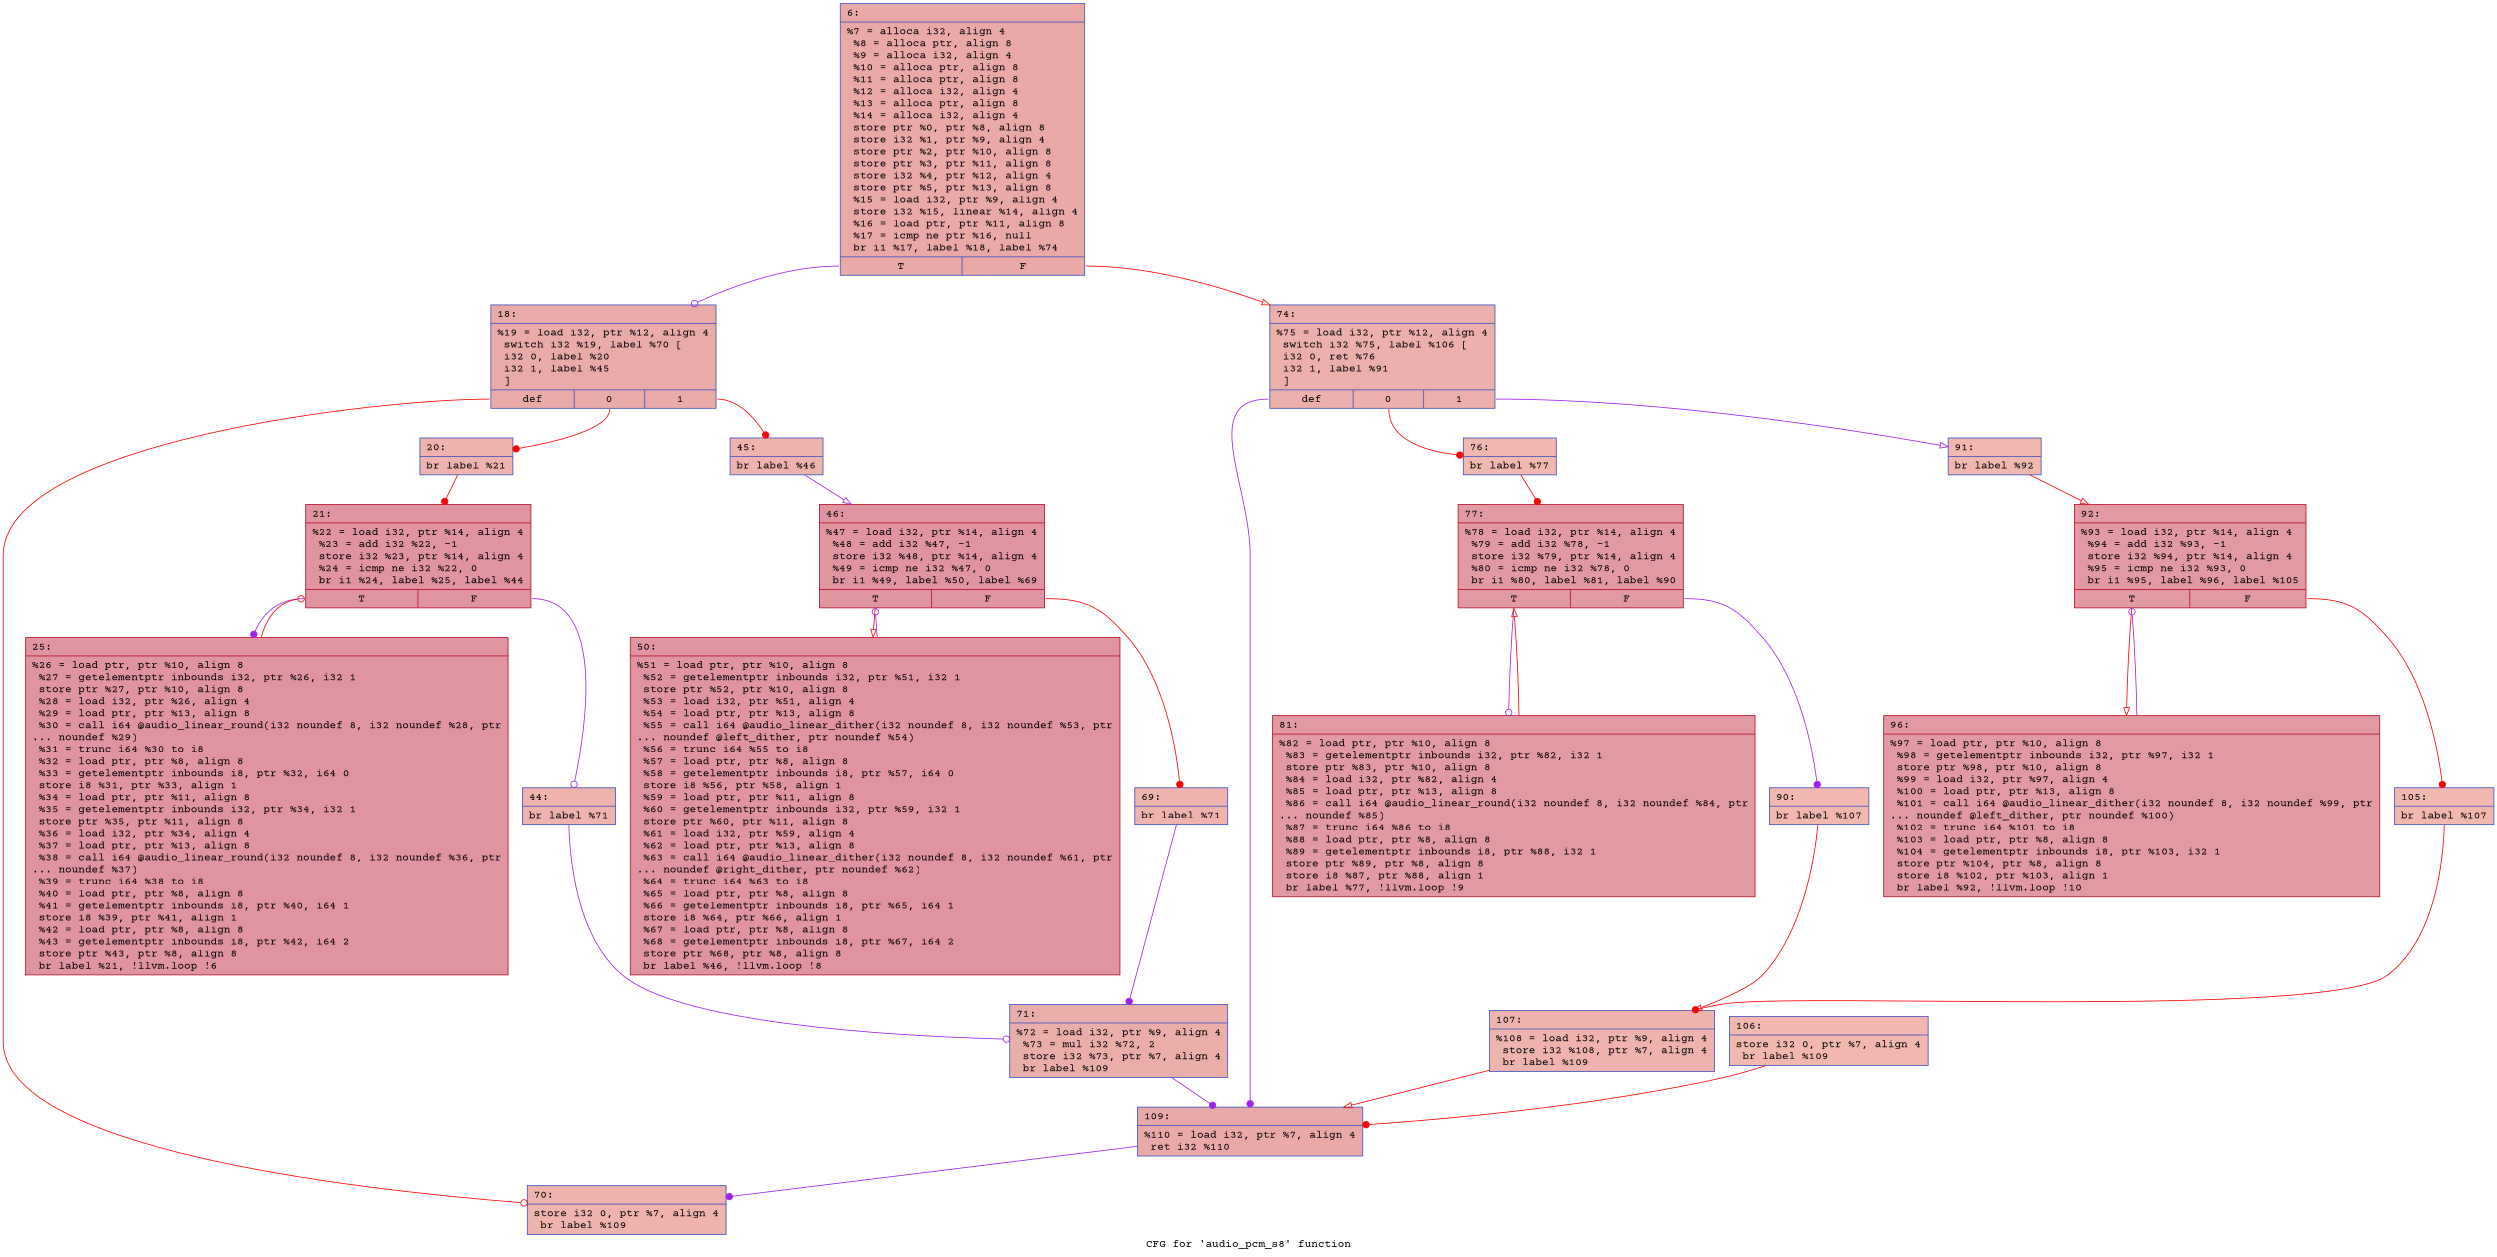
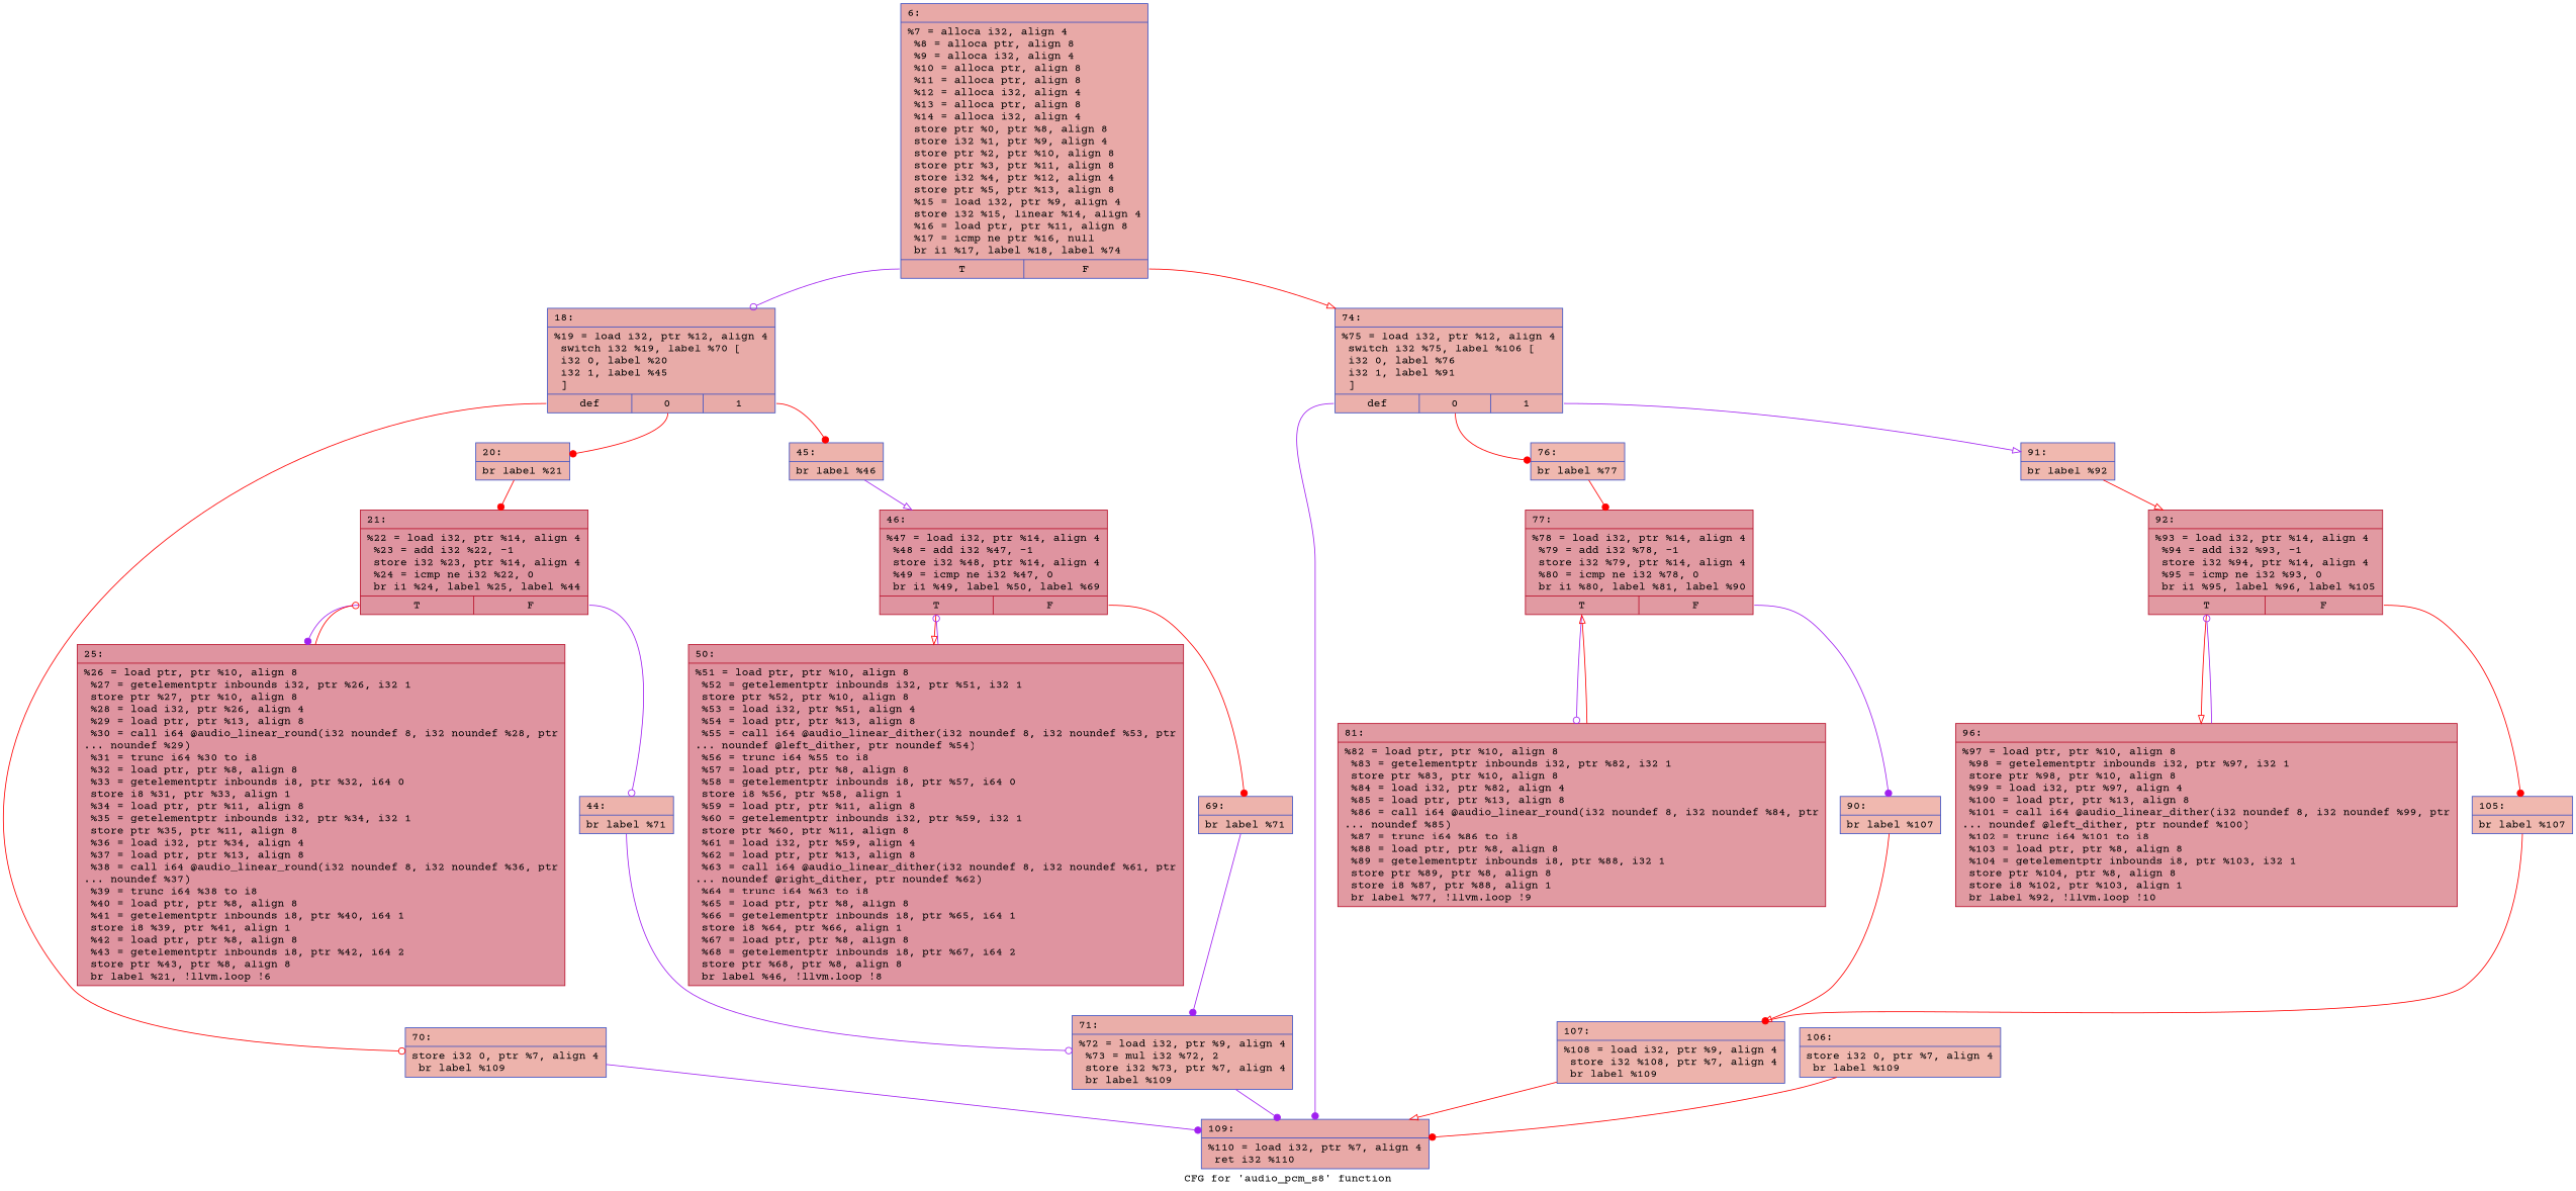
  digraph {
    fontname="Courier Prime"
    label="CFG for 'audio_pcm_s8' function"
    node [color="#3d50c3ff" fillcolor="#d6524470" fontname="Courier Prime" shape=record style=filled]
    edge [arrowhead=dot color=red fontname="Courier Prime"]
    n1 [fillcolor="#ca3b3770" label="{6:\l|  %7 = alloca i32, align 4\l  %8 = alloca ptr, align 8\l  %9 = alloca i32, align 4\l  %10 = alloca ptr, align 8\l  %11 = alloca ptr, align 8\l  %12 = alloca i32, align 4\l  %13 = alloca ptr, align 8\l  %14 = alloca i32, align 4\l  store ptr %0, ptr %8, align 8\l  store i32 %1, ptr %9, align 4\l  store ptr %2, ptr %10, align 8\l  store ptr %3, ptr %11, align 8\l  store i32 %4, ptr %12, align 4\l  store ptr %5, ptr %13, align 8\l  %15 = load i32, ptr %9, align 4\l  store i32 %15, linear %14, align 4\l  %16 = load ptr, ptr %11, align 8\l  %17 = icmp ne ptr %16, null\l  br i1 %17, label %18, label %74\l|{<s0>T|<s1>F}}"]
    n2 [fillcolor="#cc403a70" label="{18:\l|  %19 = load i32, ptr %12, align 4\l  switch i32 %19, label %70 [\l    i32 0, label %20\l    i32 1, label %45\l  ]\l|{<s0>def|<s1>0|<s2>1}}"]
-   n3 [fillcolor="#d24b4070" label="{74:\l|  %75 = load i32, ptr %12, align 4\l  switch i32 %75, label %106 [\l    i32 0, ret %76\l    i32 1, label %91\l  ]\l|{<s0>def|<s1>0|<s2>1}}"]
+   n3 [fillcolor="#d24b4070" label="{74:\l|  %75 = load i32, ptr %12, align 4\l  switch i32 %75, label %106 [\l    i32 0, label %76\l    i32 1, label %91\l  ]\l|{<s0>def|<s1>0|<s2>1}}"]
    n4 [label="{70:\l|  store i32 0, ptr %7, align 4\l  br label %109\l}"]
    n5 [label="{20:\l|  br label %21\l}"]
    n6 [label="{45:\l|  br label %46\l}"]
    n7 [fillcolor="#dc5d4a70" label="{76:\l|  br label %77\l}"]
    n8 [fillcolor="#dc5d4a70" label="{91:\l|  br label %92\l}"]
    n9 [fillcolor="#ca3b3770" label="{109:\l|  %110 = load i32, ptr %7, align 4\l  ret i32 %110\l}"]
    n10 [color="#b70d28ff" fillcolor="#b70d2870" label="{21:\l|  %22 = load i32, ptr %14, align 4\l  %23 = add i32 %22, -1\l  store i32 %23, ptr %14, align 4\l  %24 = icmp ne i32 %22, 0\l  br i1 %24, label %25, label %44\l|{<s0>T|<s1>F}}"]
    n11 [color="#b70d28ff" fillcolor="#b70d2870" label="{46:\l|  %47 = load i32, ptr %14, align 4\l  %48 = add i32 %47, -1\l  store i32 %48, ptr %14, align 4\l  %49 = icmp ne i32 %47, 0\l  br i1 %49, label %50, label %69\l|{<s0>T|<s1>F}}"]
    n12 [fillcolor="#dc5d4a70" label="{106:\l|  store i32 0, ptr %7, align 4\l  br label %109\l}"]
    n13 [color="#b70d28ff" fillcolor="#bb1b2c70" label="{77:\l|  %78 = load i32, ptr %14, align 4\l  %79 = add i32 %78, -1\l  store i32 %79, ptr %14, align 4\l  %80 = icmp ne i32 %78, 0\l  br i1 %80, label %81, label %90\l|{<s0>T|<s1>F}}"]
    n14 [color="#b70d28ff" fillcolor="#bb1b2c70" label="{92:\l|  %93 = load i32, ptr %14, align 4\l  %94 = add i32 %93, -1\l  store i32 %94, ptr %14, align 4\l  %95 = icmp ne i32 %93, 0\l  br i1 %95, label %96, label %105\l|{<s0>T|<s1>F}}"]
    n15 [color="#b70d28ff" fillcolor="#b70d2870" label="{25:\l|  %26 = load ptr, ptr %10, align 8\l  %27 = getelementptr inbounds i32, ptr %26, i32 1\l  store ptr %27, ptr %10, align 8\l  %28 = load i32, ptr %26, align 4\l  %29 = load ptr, ptr %13, align 8\l  %30 = call i64 @audio_linear_round(i32 noundef 8, i32 noundef %28, ptr\l... noundef %29)\l  %31 = trunc i64 %30 to i8\l  %32 = load ptr, ptr %8, align 8\l  %33 = getelementptr inbounds i8, ptr %32, i64 0\l  store i8 %31, ptr %33, align 1\l  %34 = load ptr, ptr %11, align 8\l  %35 = getelementptr inbounds i32, ptr %34, i32 1\l  store ptr %35, ptr %11, align 8\l  %36 = load i32, ptr %34, align 4\l  %37 = load ptr, ptr %13, align 8\l  %38 = call i64 @audio_linear_round(i32 noundef 8, i32 noundef %36, ptr\l... noundef %37)\l  %39 = trunc i64 %38 to i8\l  %40 = load ptr, ptr %8, align 8\l  %41 = getelementptr inbounds i8, ptr %40, i64 1\l  store i8 %39, ptr %41, align 1\l  %42 = load ptr, ptr %8, align 8\l  %43 = getelementptr inbounds i8, ptr %42, i64 2\l  store ptr %43, ptr %8, align 8\l  br label %21, !llvm.loop !6\l}"]
    n16 [label="{44:\l|  br label %71\l}"]
    n17 [color="#b70d28ff" fillcolor="#b70d2870" label="{50:\l|  %51 = load ptr, ptr %10, align 8\l  %52 = getelementptr inbounds i32, ptr %51, i32 1\l  store ptr %52, ptr %10, align 8\l  %53 = load i32, ptr %51, align 4\l  %54 = load ptr, ptr %13, align 8\l  %55 = call i64 @audio_linear_dither(i32 noundef 8, i32 noundef %53, ptr\l... noundef @left_dither, ptr noundef %54)\l  %56 = trunc i64 %55 to i8\l  %57 = load ptr, ptr %8, align 8\l  %58 = getelementptr inbounds i8, ptr %57, i64 0\l  store i8 %56, ptr %58, align 1\l  %59 = load ptr, ptr %11, align 8\l  %60 = getelementptr inbounds i32, ptr %59, i32 1\l  store ptr %60, ptr %11, align 8\l  %61 = load i32, ptr %59, align 4\l  %62 = load ptr, ptr %13, align 8\l  %63 = call i64 @audio_linear_dither(i32 noundef 8, i32 noundef %61, ptr\l... noundef @right_dither, ptr noundef %62)\l  %64 = trunc i64 %63 to i8\l  %65 = load ptr, ptr %8, align 8\l  %66 = getelementptr inbounds i8, ptr %65, i64 1\l  store i8 %64, ptr %66, align 1\l  %67 = load ptr, ptr %8, align 8\l  %68 = getelementptr inbounds i8, ptr %67, i64 2\l  store ptr %68, ptr %8, align 8\l  br label %46, !llvm.loop !8\l}"]
    n18 [label="{69:\l|  br label %71\l}"]
    n19 [fillcolor="#d0473d70" label="{71:\l|  %72 = load i32, ptr %9, align 4\l  %73 = mul i32 %72, 2\l  store i32 %73, ptr %7, align 4\l  br label %109\l}"]
    n20 [color="#b70d28ff" fillcolor="#bb1b2c70" label="{81:\l|  %82 = load ptr, ptr %10, align 8\l  %83 = getelementptr inbounds i32, ptr %82, i32 1\l  store ptr %83, ptr %10, align 8\l  %84 = load i32, ptr %82, align 4\l  %85 = load ptr, ptr %13, align 8\l  %86 = call i64 @audio_linear_round(i32 noundef 8, i32 noundef %84, ptr\l... noundef %85)\l  %87 = trunc i64 %86 to i8\l  %88 = load ptr, ptr %8, align 8\l  %89 = getelementptr inbounds i8, ptr %88, i32 1\l  store ptr %89, ptr %8, align 8\l  store i8 %87, ptr %88, align 1\l  br label %77, !llvm.loop !9\l}"]
    n21 [fillcolor="#dc5d4a70" label="{90:\l|  br label %107\l}"]
    n22 [color="#b70d28ff" fillcolor="#bb1b2c70" label="{96:\l|  %97 = load ptr, ptr %10, align 8\l  %98 = getelementptr inbounds i32, ptr %97, i32 1\l  store ptr %98, ptr %10, align 8\l  %99 = load i32, ptr %97, align 4\l  %100 = load ptr, ptr %13, align 8\l  %101 = call i64 @audio_linear_dither(i32 noundef 8, i32 noundef %99, ptr\l... noundef @left_dither, ptr noundef %100)\l  %102 = trunc i64 %101 to i8\l  %103 = load ptr, ptr %8, align 8\l  %104 = getelementptr inbounds i8, ptr %103, i32 1\l  store ptr %104, ptr %8, align 8\l  store i8 %102, ptr %103, align 1\l  br label %92, !llvm.loop !10\l}"]
    n23 [fillcolor="#dc5d4a70" label="{105:\l|  br label %107\l}"]
    n24 [label="{107:\l|  %108 = load i32, ptr %9, align 4\l  store i32 %108, ptr %7, align 4\l  br label %109\l}"]
    n1 -> n2 [arrowhead=odot color=purple tailport=s0]
    n1 -> n3 [arrowhead=onormal tailport=s1]
    n2 -> n4 [arrowhead=odot tailport=s0]
    n2 -> n5 [tailport=s1]
    n2 -> n6 [tailport=s2]
    n3 -> n7 [tailport=s1]
    n3 -> n8 [arrowhead=onormal color=purple tailport=s2]
    n3 -> n9 [color=purple tailport=s0]
-   n9 -> n4 [color=purple]
+   n4 -> n9 [color=purple]
    n5 -> n10
    n6 -> n11 [arrowhead=onormal color=purple]
    n7 -> n13
    n8 -> n14 [arrowhead=onormal]
    n10 -> n15 [color=purple tailport=s0]
    n10 -> n16 [arrowhead=odot color=purple tailport=s1]
    n11 -> n17 [arrowhead=onormal tailport=s0]
    n11 -> n18 [tailport=s1]
    n12 -> n9
    n13 -> n20 [arrowhead=odot color=purple tailport=s0]
    n13 -> n21 [color=purple tailport=s1]
    n14 -> n22 [arrowhead=onormal tailport=s0]
    n14 -> n23 [tailport=s1]
    n15 -> n10 [arrowhead=odot]
    n16 -> n19 [arrowhead=odot color=purple]
    n17 -> n11 [arrowhead=odot color=purple]
    n18 -> n19 [color=purple]
    n19 -> n9 [color=purple]
    n20 -> n13 [arrowhead=onormal]
    n21 -> n24 [arrowhead=onormal]
    n22 -> n14 [arrowhead=odot color=purple]
    n23 -> n24
    n24 -> n9 [arrowhead=onormal]
  }
